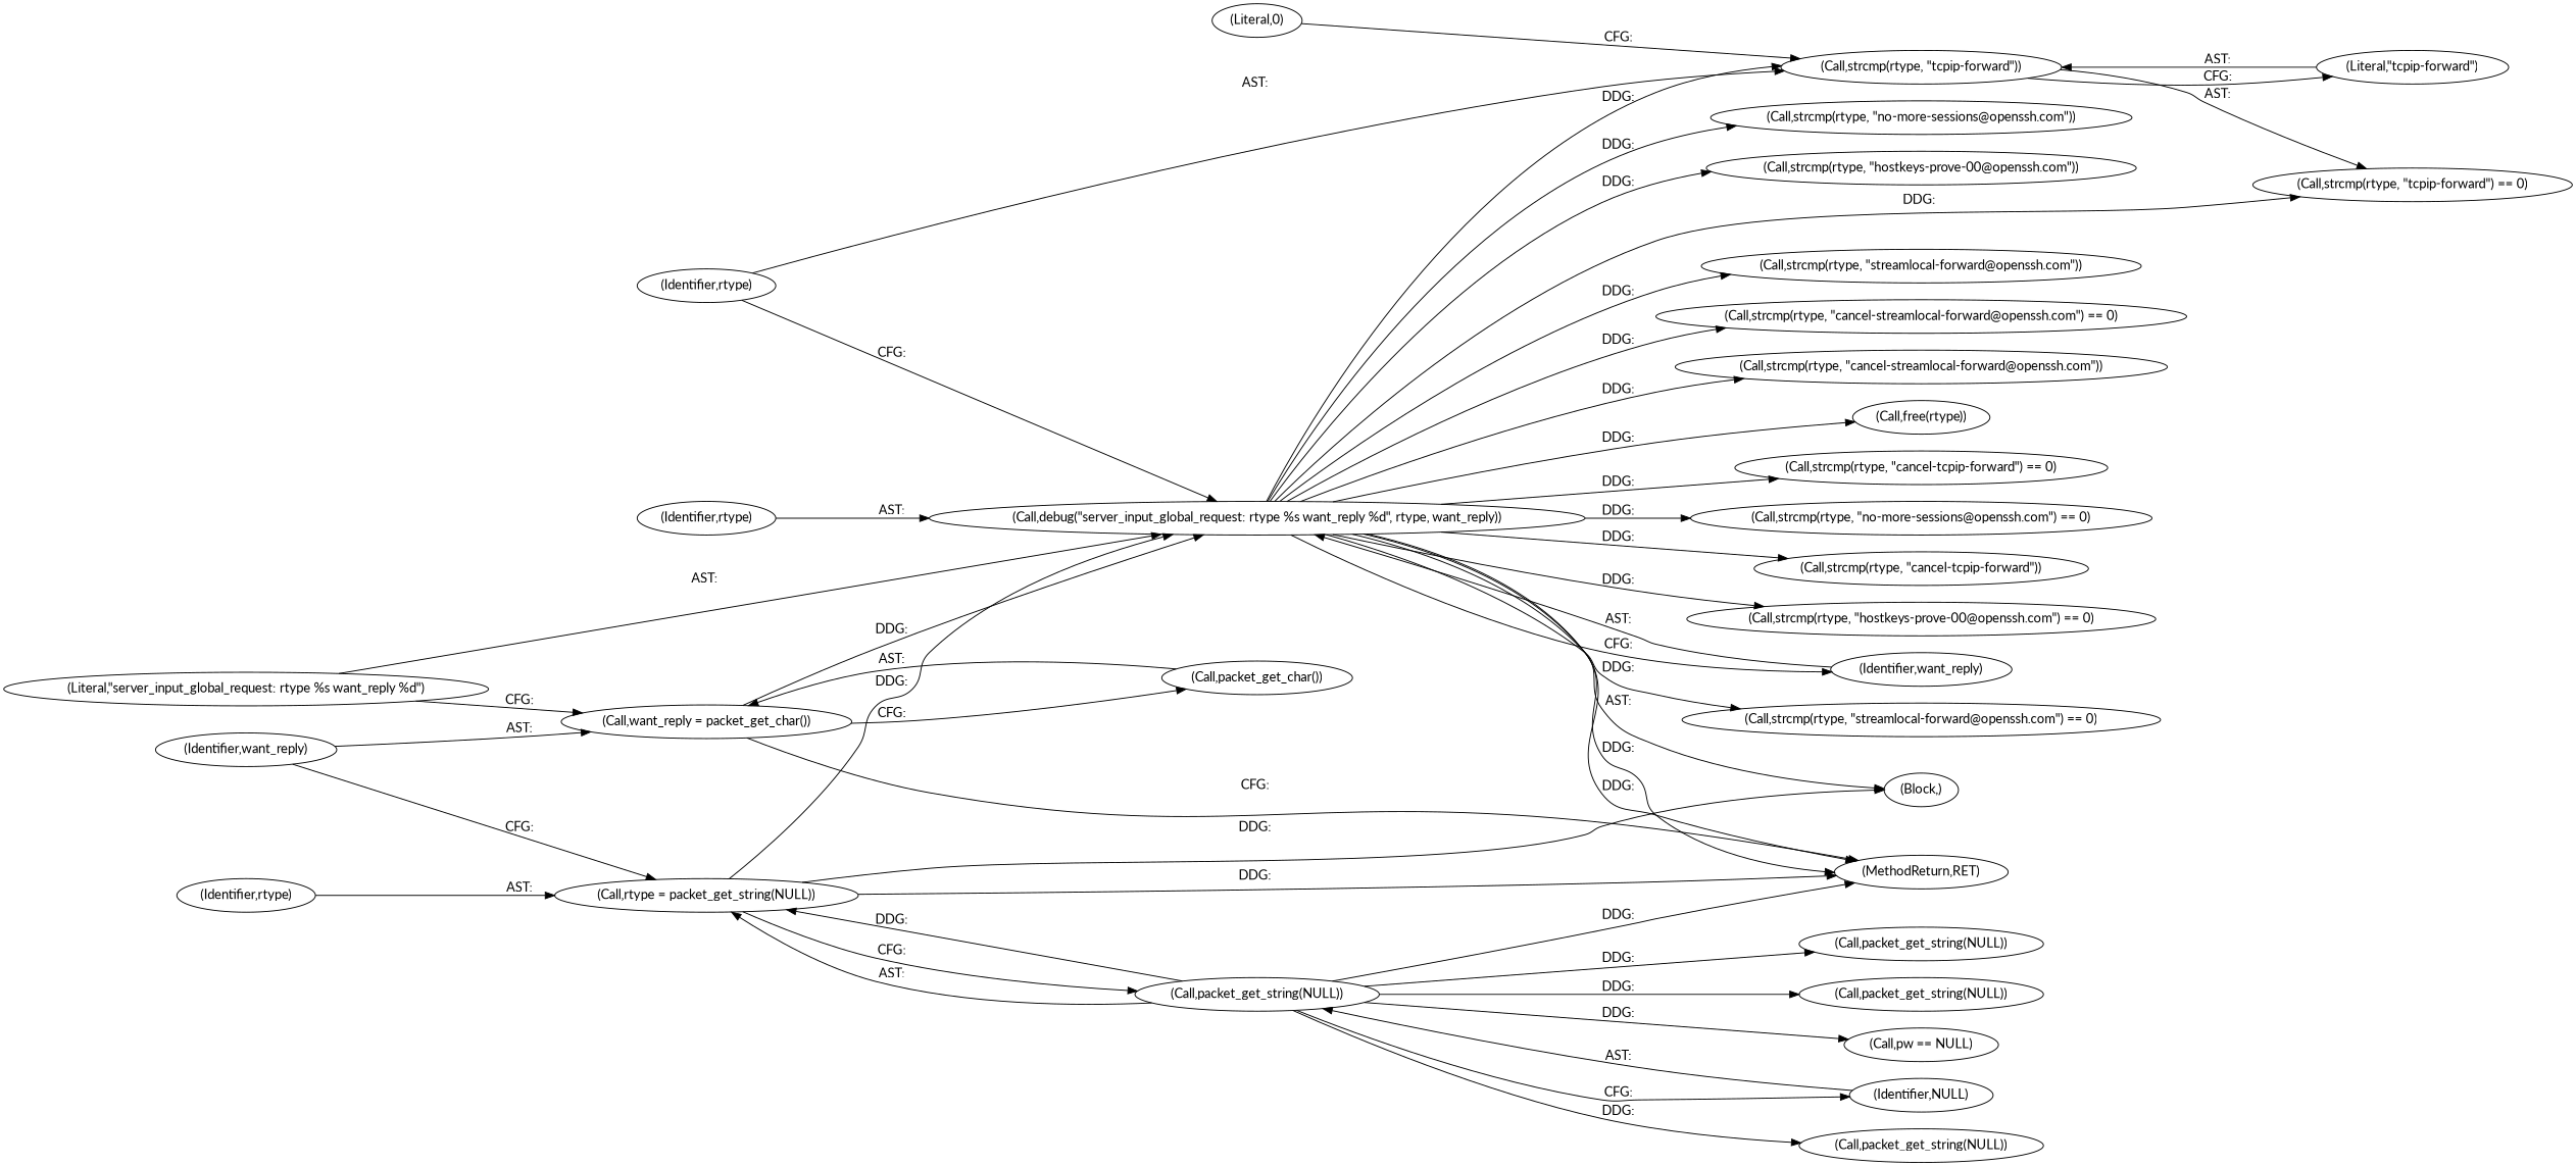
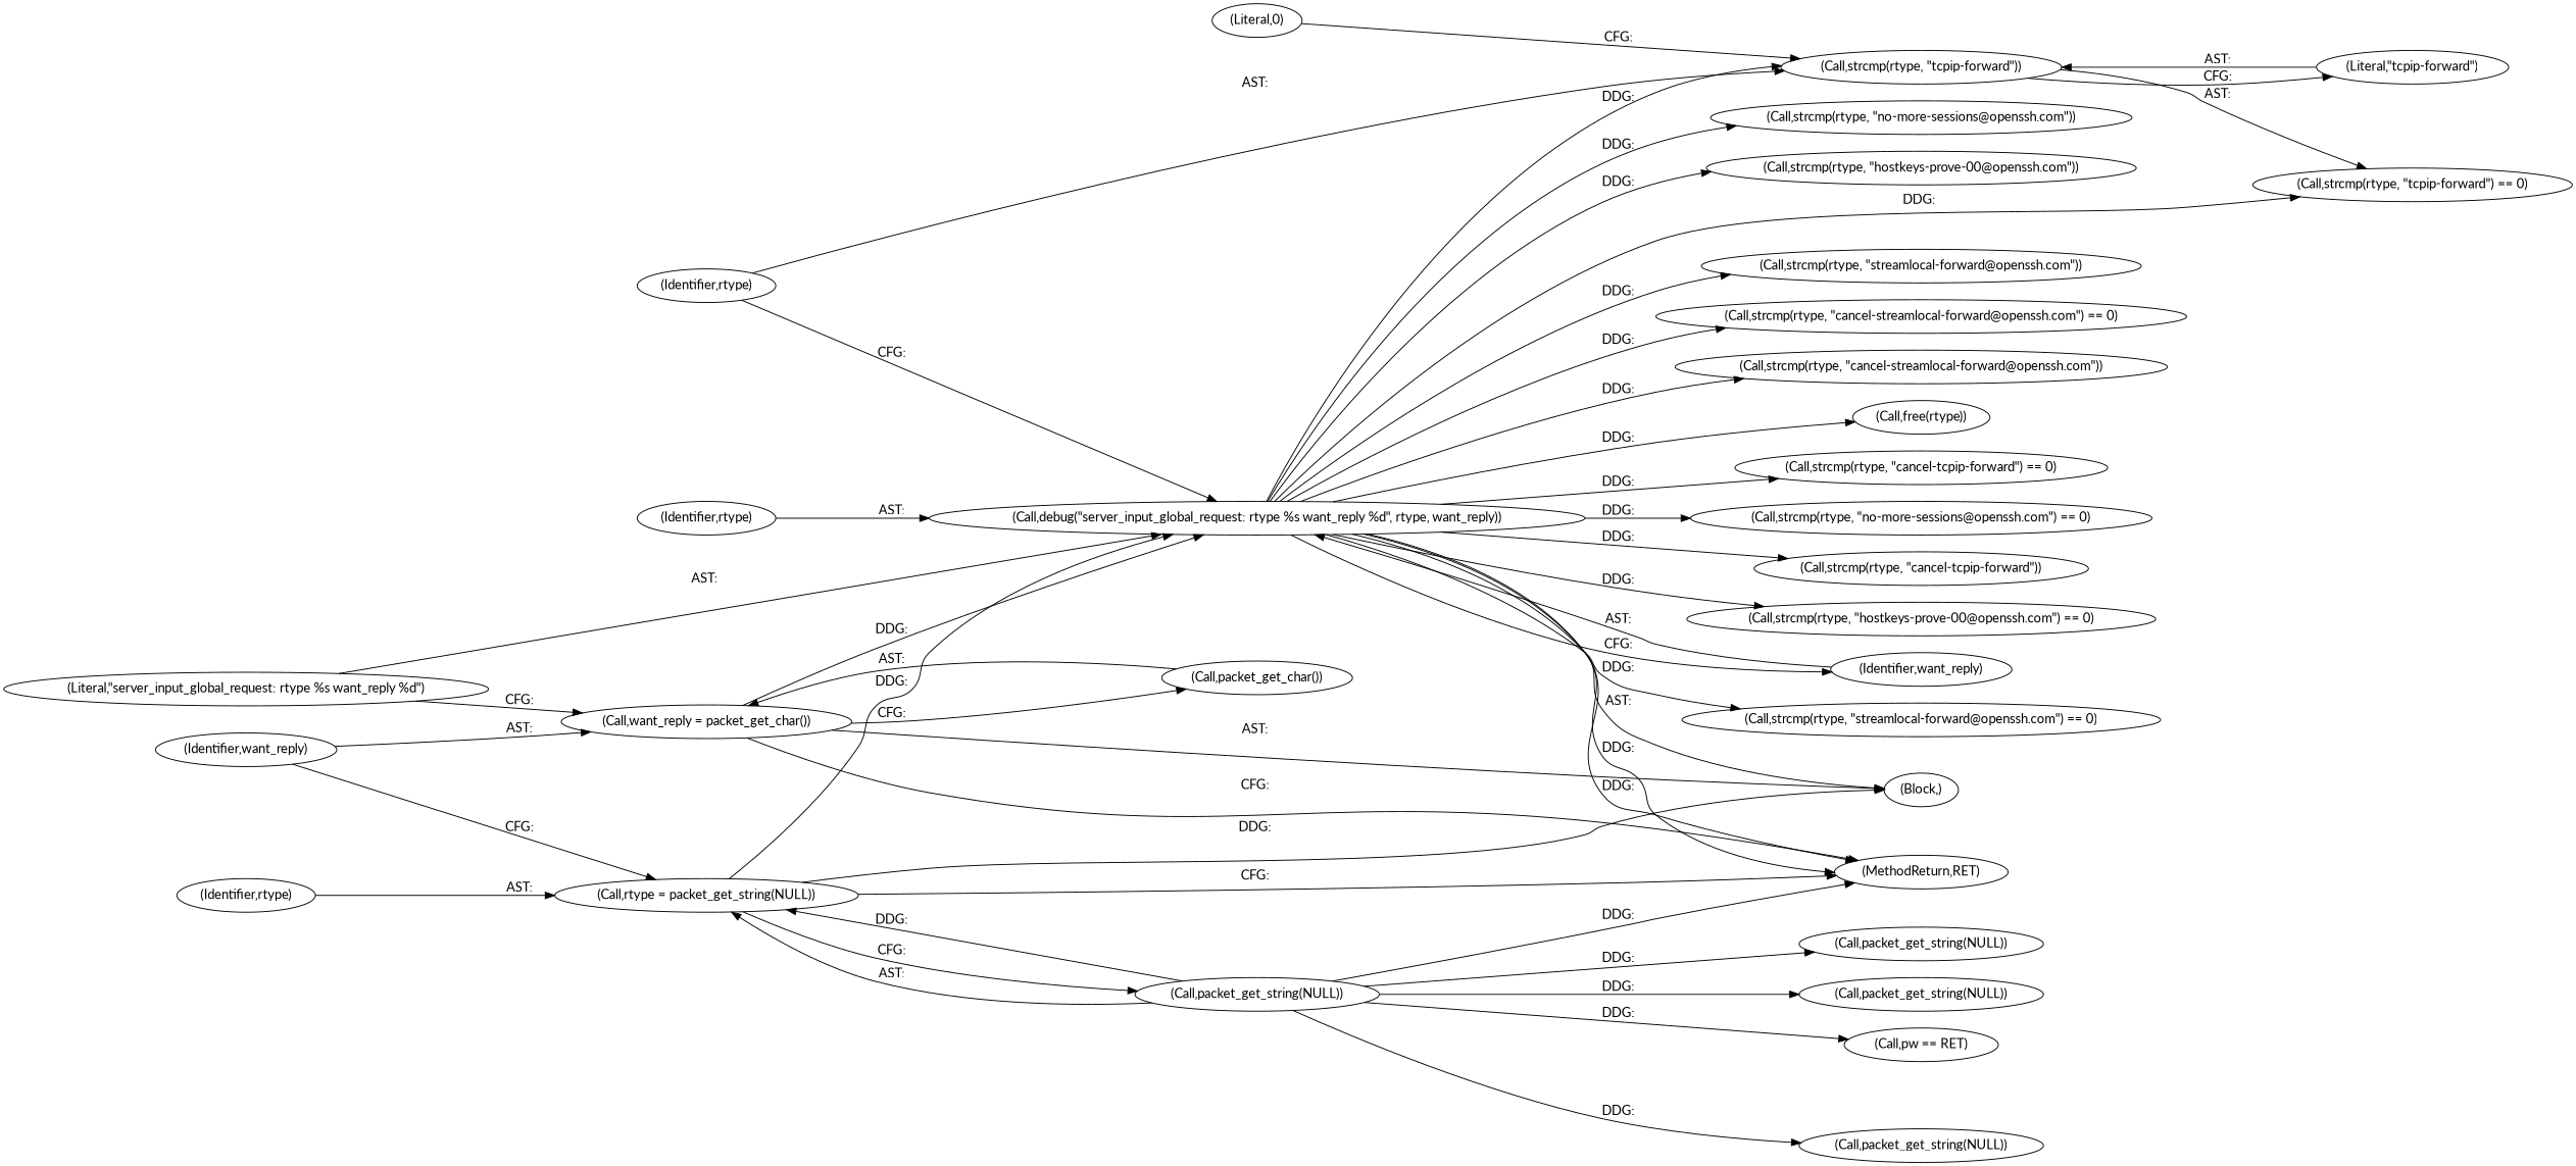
  digraph {
    fontname=Lato
    rankdir=LR
    node [fontname=Lato]
    edge [fontname=Lato]
    n1 [label="(Call,strcmp(rtype, \"tcpip-forward\"))"]
    n2 [label="(Call,strcmp(rtype, \"tcpip-forward\") == 0)"]
    n3 [label="(Literal,\"tcpip-forward\")"]
    n4 [label="(Call,debug(\"server_input_global_request: rtype %s want_reply %d\", rtype, want_reply))"]
    n5 [label="(Call,strcmp(rtype, \"streamlocal-forward@openssh.com\"))"]
    n6 [label="(Call,strcmp(rtype, \"cancel-streamlocal-forward@openssh.com\") == 0)"]
    n7 [label="(Block,)"]
    n8 [label="(Call,strcmp(rtype, \"cancel-tcpip-forward\") == 0)"]
    n9 [label="(Call,strcmp(rtype, \"no-more-sessions@openssh.com\") == 0)"]
    n10 [label="(Call,strcmp(rtype, \"cancel-tcpip-forward\"))"]
    n11 [label="(Call,strcmp(rtype, \"hostkeys-prove-00@openssh.com\") == 0)"]
    n12 [label="(Identifier,want_reply)"]
    n13 [label="(Call,strcmp(rtype, \"streamlocal-forward@openssh.com\") == 0)"]
    n14 [label="(Call,strcmp(rtype, \"no-more-sessions@openssh.com\"))"]
    n15 [label="(Call,strcmp(rtype, \"hostkeys-prove-00@openssh.com\"))"]
    n16 [label="(Call,strcmp(rtype, \"cancel-streamlocal-forward@openssh.com\"))"]
    n17 [label="(MethodReturn,RET)"]
    n18 [label="(Call,free(rtype))"]
    n19 [label="(Call,rtype = packet_get_string(NULL))"]
    n20 [label="(Call,packet_get_string(NULL))"]
    n21 [label="(Call,packet_get_string(NULL))"]
    n22 [label="(Call,packet_get_string(NULL))"]
-   n23 [label="(Call,pw == NULL)"]
-   n24 [label="(Identifier,NULL)"]
+   n23 [label="(Call,pw == RET)"]
    n25 [label="(Call,packet_get_string(NULL))"]
    n26 [label="(Call,want_reply = packet_get_char())"]
    n27 [label="(Call,packet_get_char())"]
    n28 [label="(Identifier,want_reply)"]
    n29 [label="(Literal,\"server_input_global_request: rtype %s want_reply %d\")"]
    n30 [label="(Literal,0)"]
    n31 [label="(Identifier,rtype)"]
    n32 [label="(Identifier,rtype)"]
    n33 [label="(Identifier,rtype)"]
    n1 -> n2 [label="AST: "]
    n1 -> n3 [label="CFG: "]
    n3 -> n1 [label="AST: "]
    n4 -> n1 [label="DDG: "]
    n4 -> n2 [label="DDG: "]
    n4 -> n5 [label="DDG: "]
    n4 -> n6 [label="DDG: "]
    n4 -> n7 [label="AST: "]
    n4 -> n8 [label="DDG: "]
    n4 -> n9 [label="DDG: "]
    n4 -> n10 [label="DDG: "]
    n4 -> n11 [label="DDG: "]
    n4 -> n12 [label="CFG: "]
    n4 -> n13 [label="DDG: "]
    n4 -> n14 [label="DDG: "]
    n4 -> n15 [label="DDG: "]
    n4 -> n16 [label="DDG: "]
    n4 -> n17 [label="DDG: "]
    n4 -> n17 [label="DDG: "]
    n4 -> n18 [label="DDG: "]
    n12 -> n4 [label="AST: "]
    n19 -> n4 [label="DDG: "]
    n19 -> n7 [label="DDG: "]
-   n19 -> n17 [label="DDG: "]
+   n19 -> n17 [label="CFG: "]
    n19 -> n20 [label="CFG: "]
    n20 -> n17 [label="DDG: "]
    n20 -> n19 [label="AST: "]
    n20 -> n19 [label="DDG: "]
    n20 -> n21 [label="DDG: "]
    n20 -> n22 [label="DDG: "]
    n20 -> n23 [label="DDG: "]
-   n20 -> n24 [label="CFG: "]
    n20 -> n25 [label="DDG: "]
-   n24 -> n20 [label="AST: "]
    n26 -> n4 [label="DDG: "]
+   n26 -> n7 [label="AST: "]
    n26 -> n17 [label="CFG: "]
    n26 -> n27 [label="CFG: "]
    n27 -> n26 [label="AST: "]
    n28 -> n19 [label="CFG: "]
    n28 -> n26 [label="AST: "]
    n29 -> n4 [label="AST: "]
    n29 -> n26 [label="CFG: "]
    n30 -> n1 [label="CFG: "]
    n31 -> n4 [label="AST: "]
    n32 -> n1 [label="AST: "]
    n32 -> n4 [label="CFG: "]
    n33 -> n19 [label="AST: "]
  }
